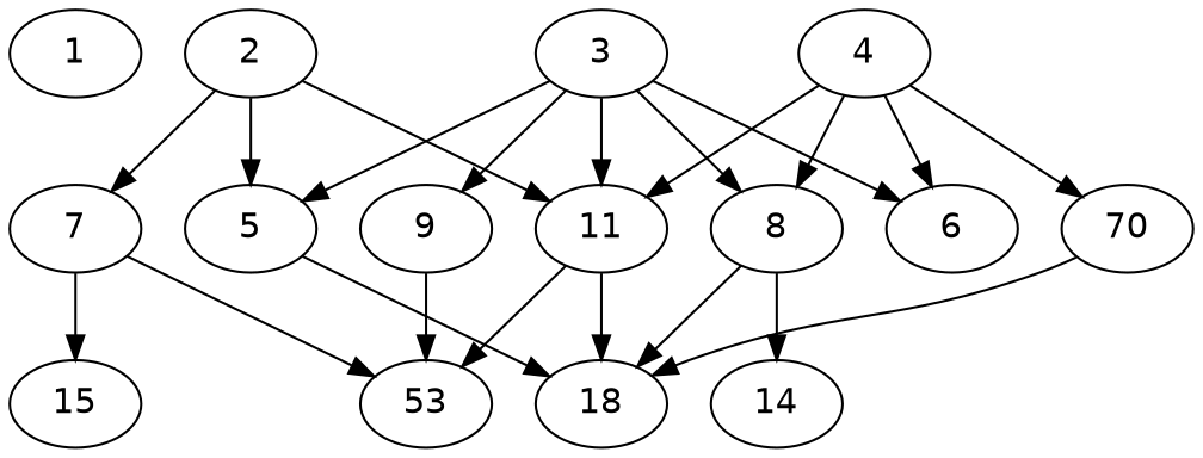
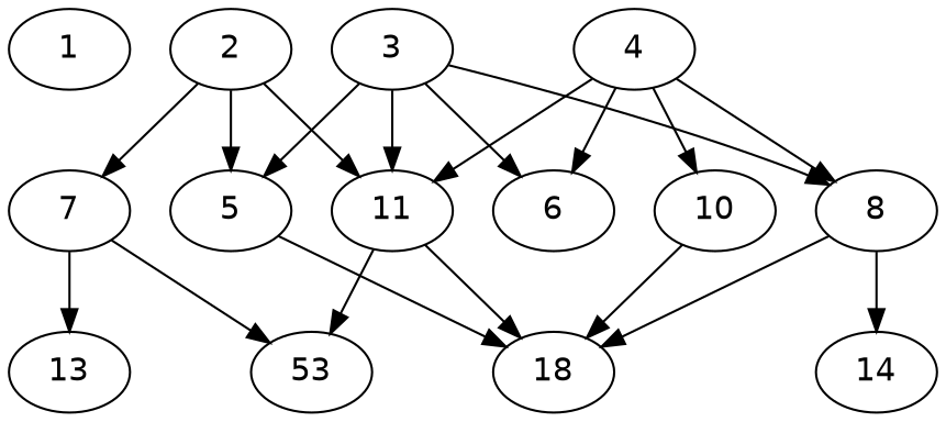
  digraph {
    fontname="DejaVu Sans"
    node [alpha=0.10 fontname="DejaVu Sans"]
    edge [fontname="DejaVu Sans"]
    1 [alpha=0.04 expect_size=46318592]
    2 [expect_size=52382720]
    5 [alpha=0.19 expect_size=7195648]
    7 [alpha=0.17 expect_size=44676096]
    11 [alpha=0.07 expect_size=46010368]
    n6 [alpha=0.02 expect_size=7855104 label=18]
    n7 [alpha=0.20 expect_size=31254528 label=53]
-   15 [alpha=0.02 expect_size=35825664]
+   15 [alpha=0.02 expect_size=35825664 label=13]
    3 [alpha=0.12 expect_size=43863040]
    6 [alpha=0.13 expect_size=48607232]
    8 [expect_size=22252544]
-   9 [alpha=0.17 expect_size=7273472]
    14 [alpha=0.06 expect_size=13542400]
    4 [alpha=0.09 expect_size=21010432]
-   10 [alpha=0.16 expect_size=26186752 label=70]
+   10 [alpha=0.16 expect_size=26186752]
    2 -> 5
    2 -> 7
    2 -> 11
    5 -> n6
    7 -> n7
    7 -> 15
    11 -> n6
    11 -> n7
    3 -> 5
    3 -> 11
    3 -> 6
    3 -> 8
-   3 -> 9
    8 -> n6
    8 -> 14
-   9 -> n7
    4 -> 11
    4 -> 6
    4 -> 8
    4 -> 10
    10 -> n6
  }
